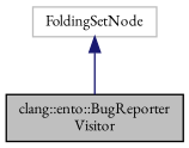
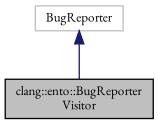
  digraph {
    fontname="EB Garamond"
    node [fontname="EB Garamond" fontsize=10 shape=record]
    n1 [color=black fillcolor=grey75 fontcolor=black height=0.2 label="clang::ento::BugReporter\lVisitor" style=filled width=0.4]
-   n2 [color=grey75 height=0.2 label=FoldingSetNode width=0.4]
+   n2 [color=grey75 height=0.2 label=BugReporter width=0.4]
    n2 -> n1 [color=midnightblue dir=back fontname="EB Garamond" fontsize=10 labelfontname=Helvetica labelfontsize=10 style=solid]
  }
